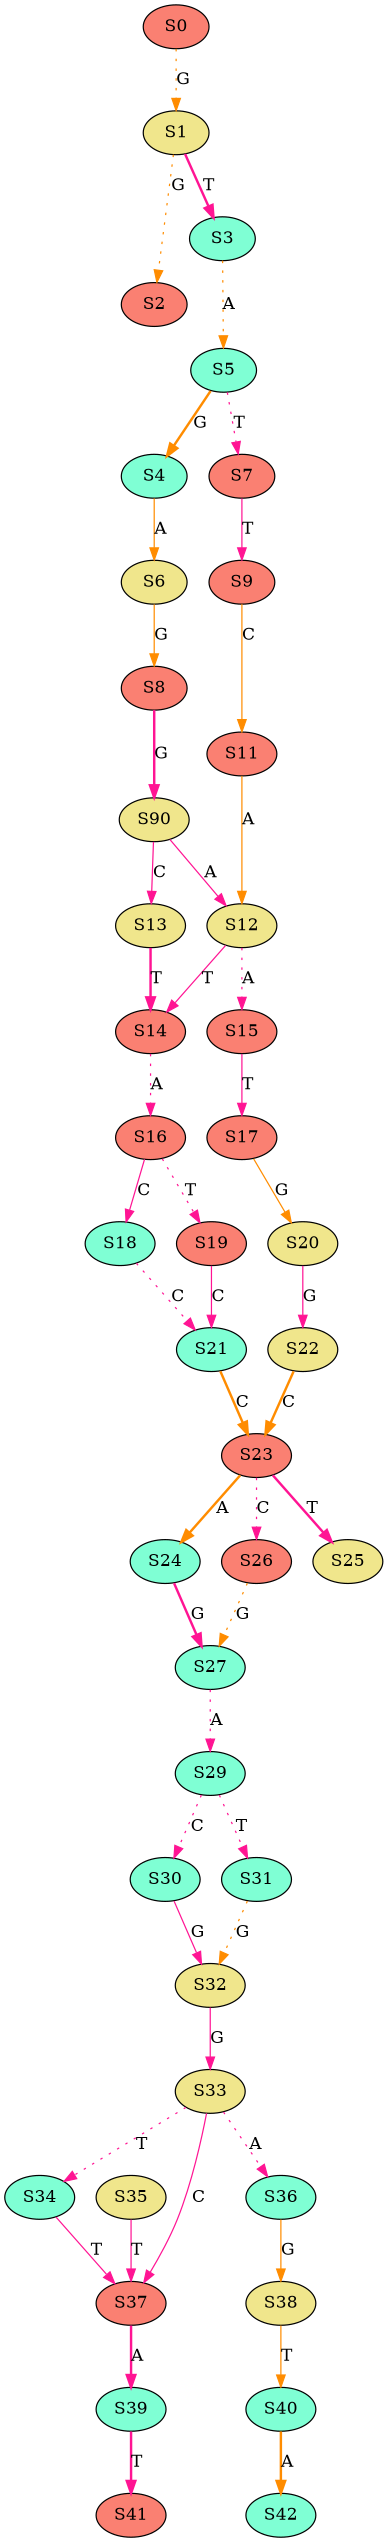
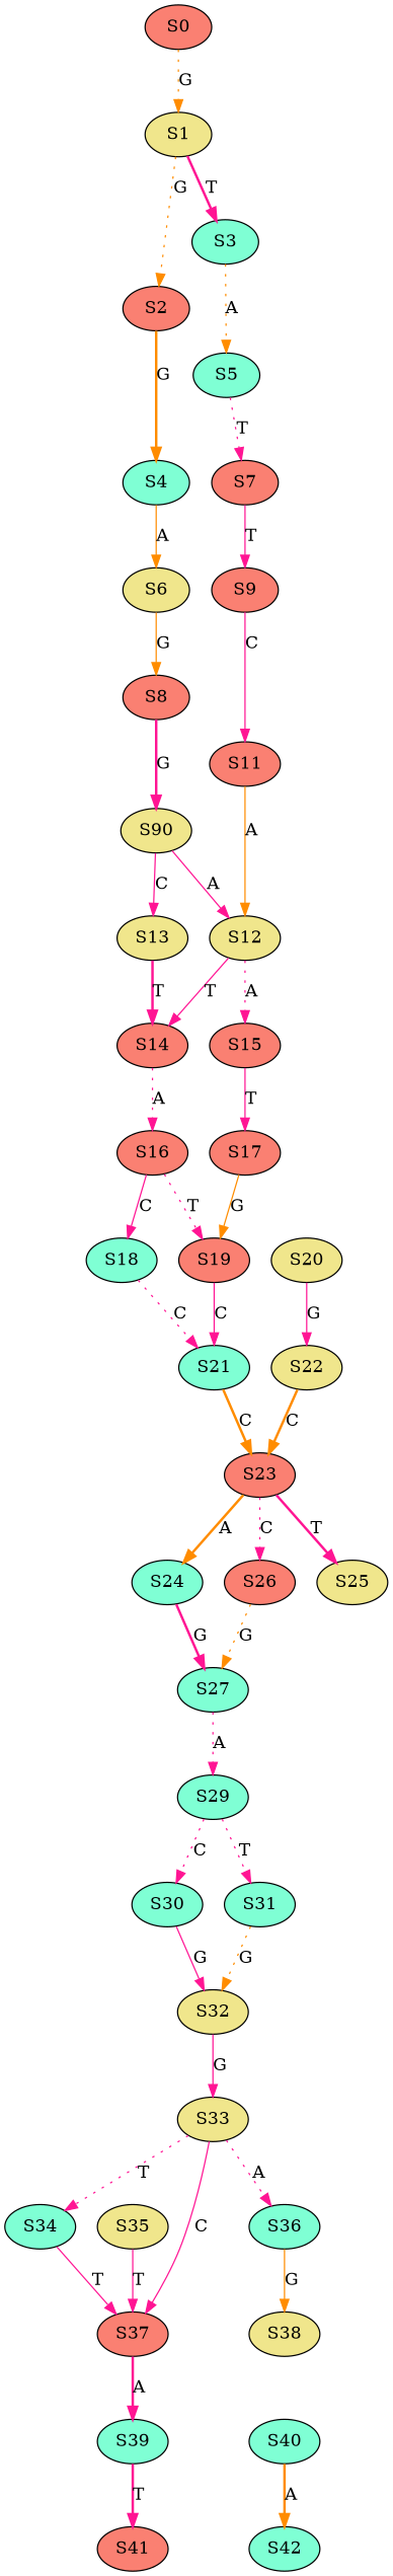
  strict digraph {
    node [fillcolor=salmon style=filled]
    edge [color=deeppink style=solid]
    S1 [fillcolor=khaki]
    S0
    S2
    S3 [fillcolor=aquamarine]
    S4 [fillcolor=aquamarine]
    S5 [fillcolor=aquamarine]
    S6 [fillcolor=khaki]
    S7
    S8
    S9
    n11 [fillcolor=khaki label=S90]
    S11
    S12 [fillcolor=khaki]
    S13 [fillcolor=khaki]
    S14
    S15
    S16
    S17
    S18 [fillcolor=aquamarine]
    S19
    S20 [fillcolor=khaki]
    S21 [fillcolor=aquamarine]
    S22 [fillcolor=khaki]
    S23
    S24 [fillcolor=aquamarine]
    S25 [fillcolor=khaki]
    S26
    S27 [fillcolor=aquamarine]
    S29 [fillcolor=aquamarine]
    S30 [fillcolor=aquamarine]
    S31 [fillcolor=aquamarine]
    S32 [fillcolor=khaki]
    S33 [fillcolor=khaki]
    S34 [fillcolor=aquamarine]
    S36 [fillcolor=aquamarine]
    S37
    S35 [fillcolor=khaki]
    S38 [fillcolor=khaki]
    S39 [fillcolor=aquamarine]
    S40 [fillcolor=aquamarine]
    S41
    S42 [fillcolor=aquamarine]
    S1 -> S2 [color=darkorange label=G style=dotted]
    S1 -> S3 [label=T style=bold]
    S0 -> S1 [color=darkorange label=G style=dotted]
-   S5 -> S4 [color=darkorange label=G style=bold]
+   S2 -> S4 [color=darkorange label=G style=bold]
    S3 -> S5 [color=darkorange label=A style=dotted]
    S4 -> S6 [color=darkorange label=A]
    S5 -> S7 [label=T style=dotted]
    S6 -> S8 [color=darkorange label=G]
    S7 -> S9 [label=T]
    S8 -> n11 [label=G style=bold]
-   S9 -> S11 [color=darkorange label=C]
+   S9 -> S11 [label=C]
    n11 -> S12 [label=A]
    n11 -> S13 [label=C]
    S11 -> S12 [color=darkorange label=A]
    S12 -> S14 [label=T]
    S12 -> S15 [label=A style=dotted]
    S13 -> S14 [label=T style=bold]
    S14 -> S16 [label=A style=dotted]
    S15 -> S17 [label=T]
    S16 -> S18 [label=C]
    S16 -> S19 [label=T style=dotted]
-   S17 -> S20 [color=darkorange label=G]
+   S17 -> S19 [color=darkorange label=G]
    S18 -> S21 [label=C style=dotted]
    S19 -> S21 [label=C]
    S20 -> S22 [label=G]
    S21 -> S23 [color=darkorange label=C style=bold]
    S22 -> S23 [color=darkorange label=C style=bold]
    S23 -> S24 [color=darkorange label=A style=bold]
    S23 -> S25 [label=T style=bold]
    S23 -> S26 [label=C style=dotted]
    S24 -> S27 [label=G style=bold]
    S26 -> S27 [color=darkorange label=G style=dotted]
    S27 -> S29 [label=A style=dotted]
    S29 -> S30 [label=C style=dotted]
    S29 -> S31 [label=T style=dotted]
    S30 -> S32 [label=G]
    S31 -> S32 [color=darkorange label=G style=dotted]
    S32 -> S33 [label=G]
    S33 -> S34 [label=T style=dotted]
    S33 -> S36 [label=A style=dotted]
    S33 -> S37 [label=C]
    S34 -> S37 [label=T]
    S36 -> S38 [color=darkorange label=G]
    S37 -> S39 [label=A style=bold]
    S35 -> S37 [label=T]
-   S38 -> S40 [color=darkorange label=T]
    S39 -> S41 [label=T style=bold]
    S40 -> S42 [color=darkorange label=A style=bold]
  }
